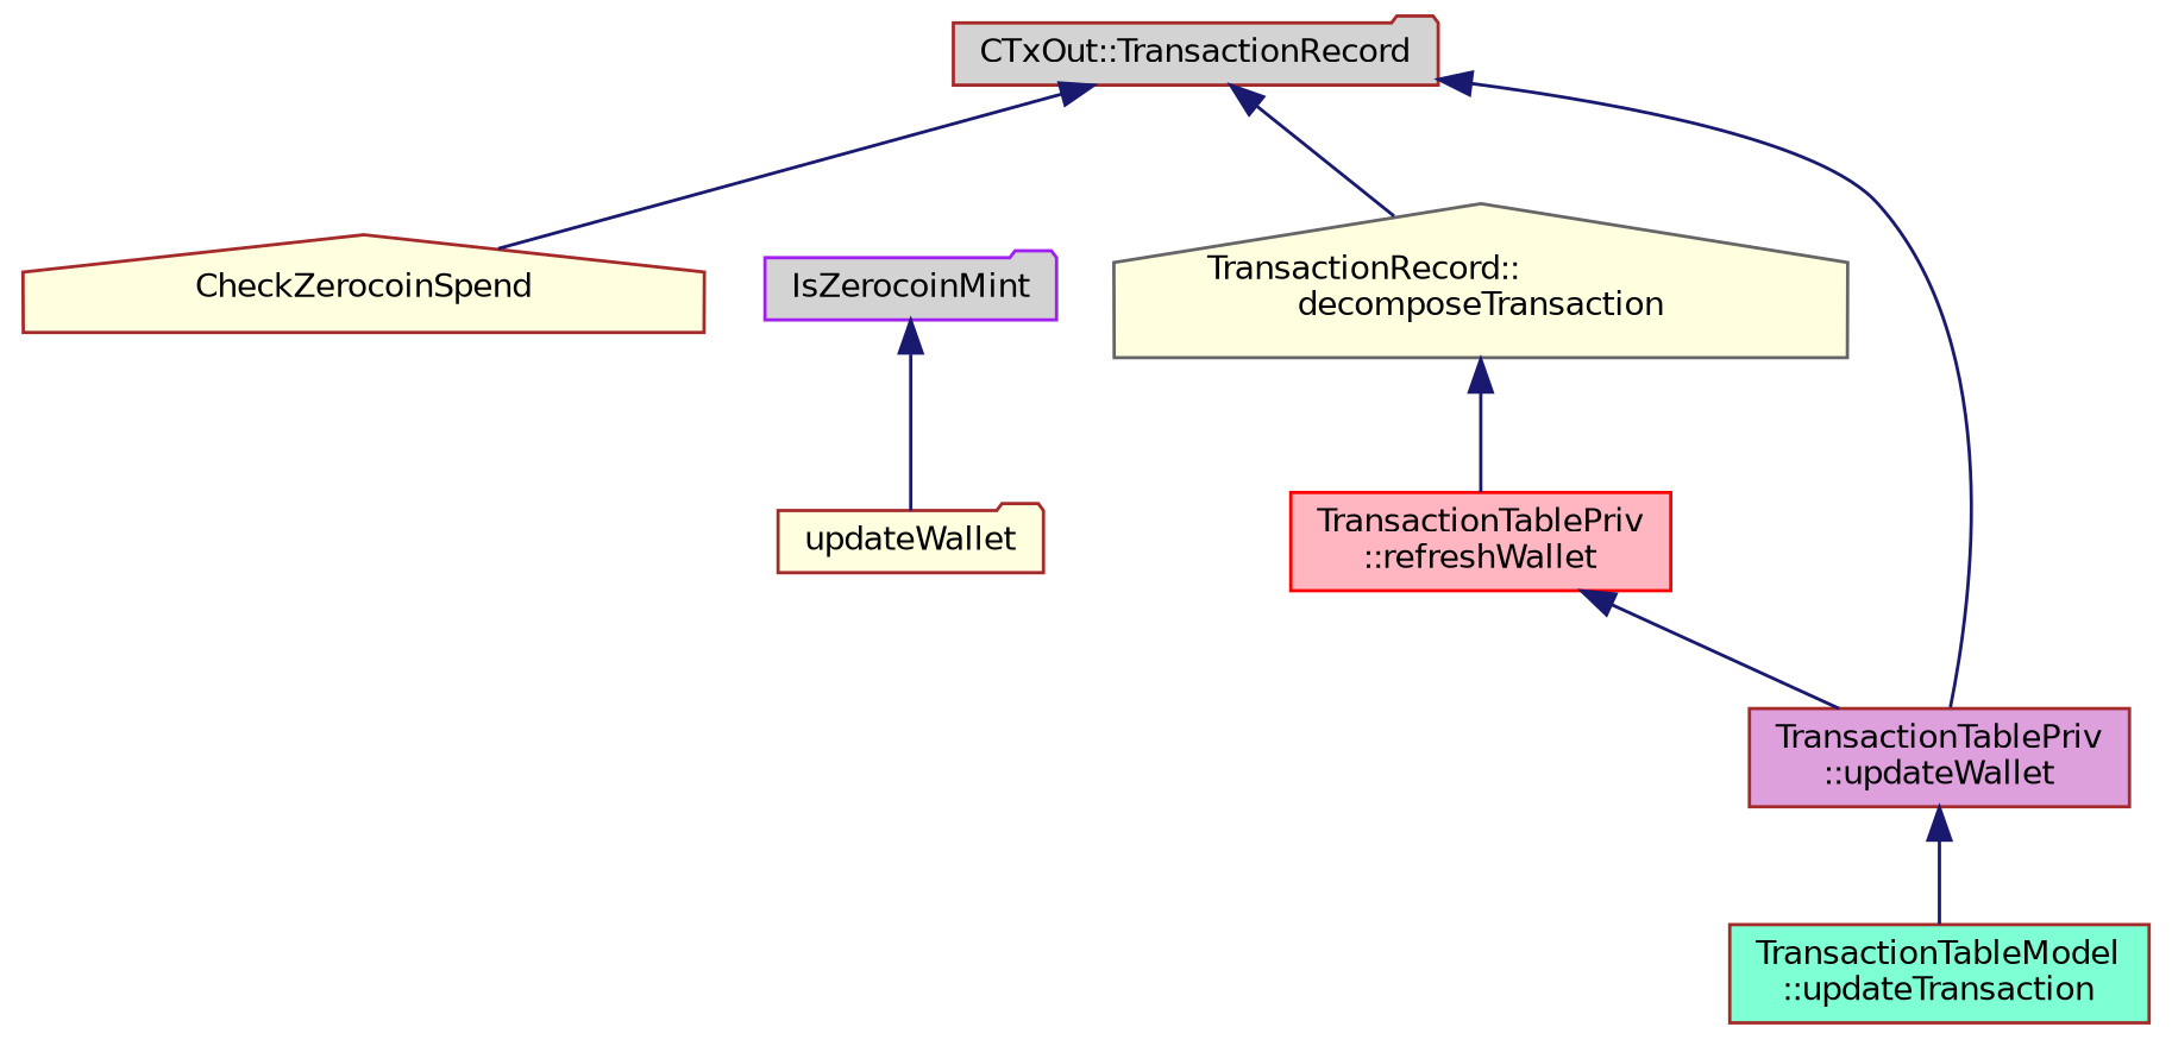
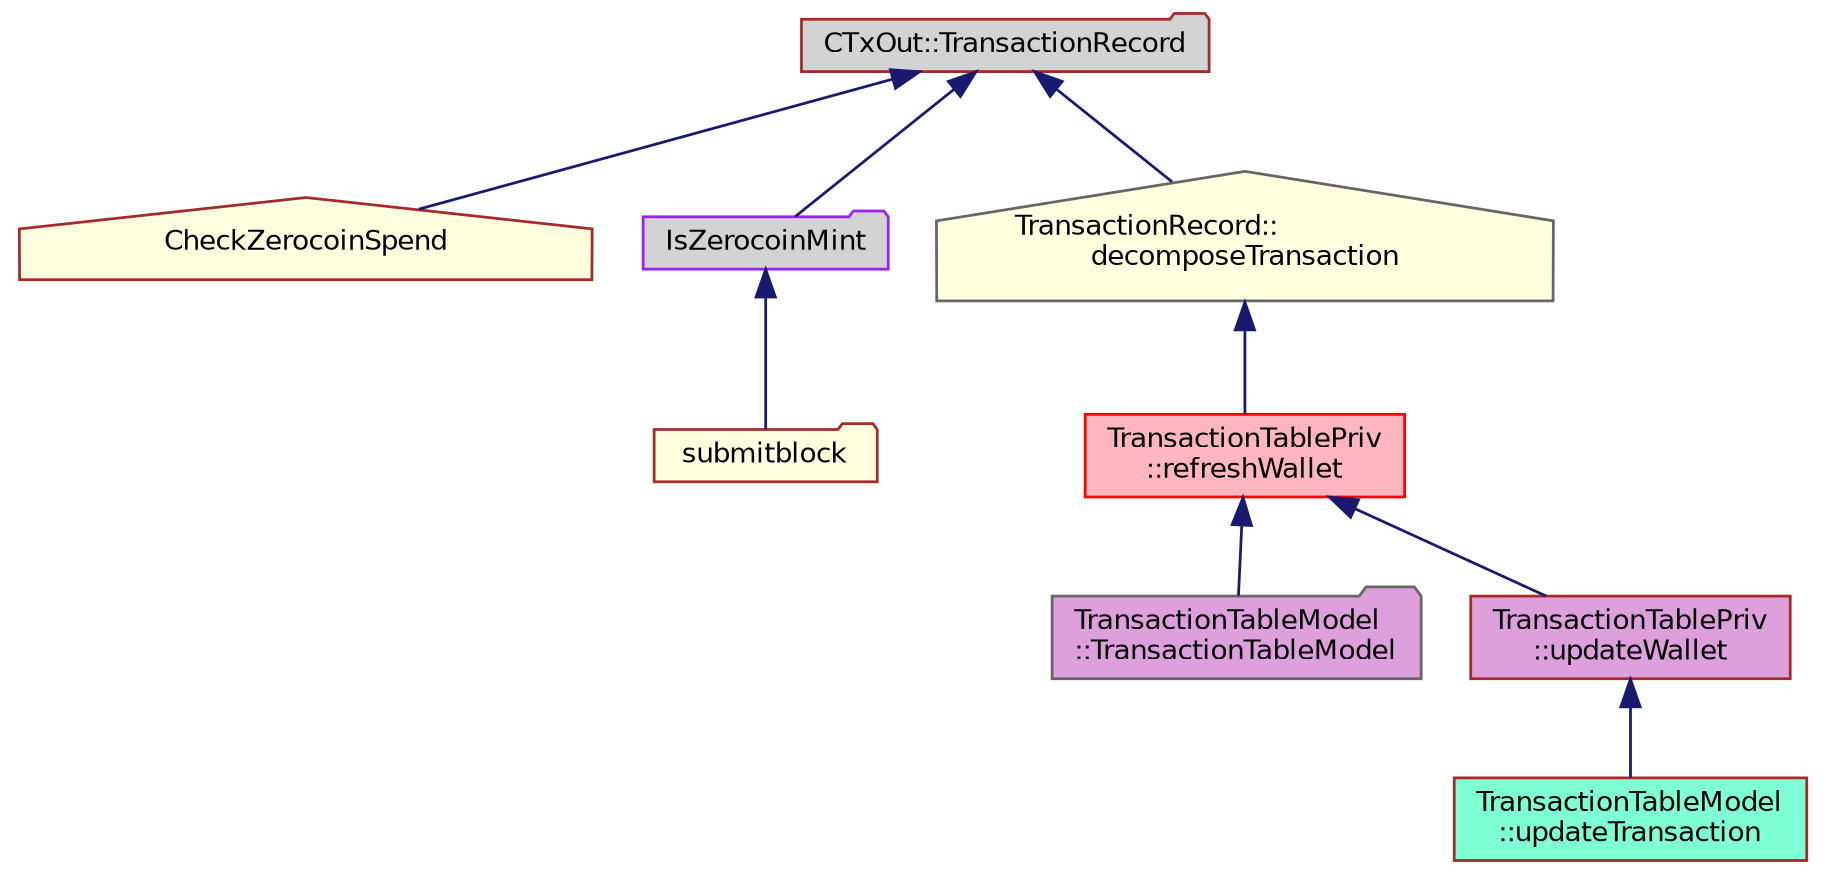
  digraph {
    rankdir=TB
    node [color=brown fillcolor=lightyellow fontname=Helvetica fontsize=10 shape=folder style=filled]
    edge [color=midnightblue dir=back fontname=Helvetica fontsize=10 labelfontname=Helvetica labelfontsize=10 style=solid]
    n1 [fillcolor=lightgrey fontcolor=black height=0.2 label="CTxOut::TransactionRecord" width=0.4]
    n2 [height=0.2 label=CheckZerocoinSpend shape=house width=0.4]
    n3 [color=purple fillcolor=lightgrey height=0.2 label=IsZerocoinMint width=0.4]
    n4 [color=gray40 height=0.2 label="TransactionRecord::\ldecomposeTransaction" shape=house width=0.4]
-   n5 [height=0.2 label=updateWallet width=0.4]
+   n5 [height=0.2 label=submitblock width=0.4]
    n6 [color=red fillcolor=lightpink height=0.2 label="TransactionTablePriv\l::refreshWallet" shape=box width=0.4]
    n7 [fillcolor=plum height=0.2 label="TransactionTablePriv\l::updateWallet" shape=box width=0.4]
+   n8 [color=gray40 fillcolor=plum height=0.2 label="TransactionTableModel\l::TransactionTableModel" width=0.4]
    n9 [fillcolor=aquamarine height=0.2 label="TransactionTableModel\l::updateTransaction" shape=box width=0.4]
    n1 -> n2
-   n1 -> n7
+   n1 -> n3
    n1 -> n4
    n3 -> n5
    n4 -> n6
    n6 -> n7
+   n6 -> n8
    n7 -> n9
  }
